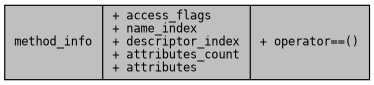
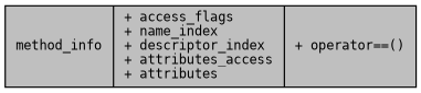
  digraph {
    rankdir=LR
    fontname="DejaVu Sans Mono"
-   n1 [color=black fillcolor=grey75 fontcolor=black fontname="DejaVu Sans Mono" fontsize=10 height=0.2 label="{method_info\n|+ access_flags\l+ name_index\l+ descriptor_index\l+ attributes_count\l+ attributes\l|+ operator==()\l}" shape=record style=filled width=0.4]
+   n1 [color=black fillcolor=grey75 fontcolor=black fontname="DejaVu Sans Mono" fontsize=10 height=0.2 label="{method_info\n|+ access_flags\l+ name_index\l+ descriptor_index\l+ attributes_access\l+ attributes\l|+ operator==()\l}" shape=record style=filled width=0.4]
  }
